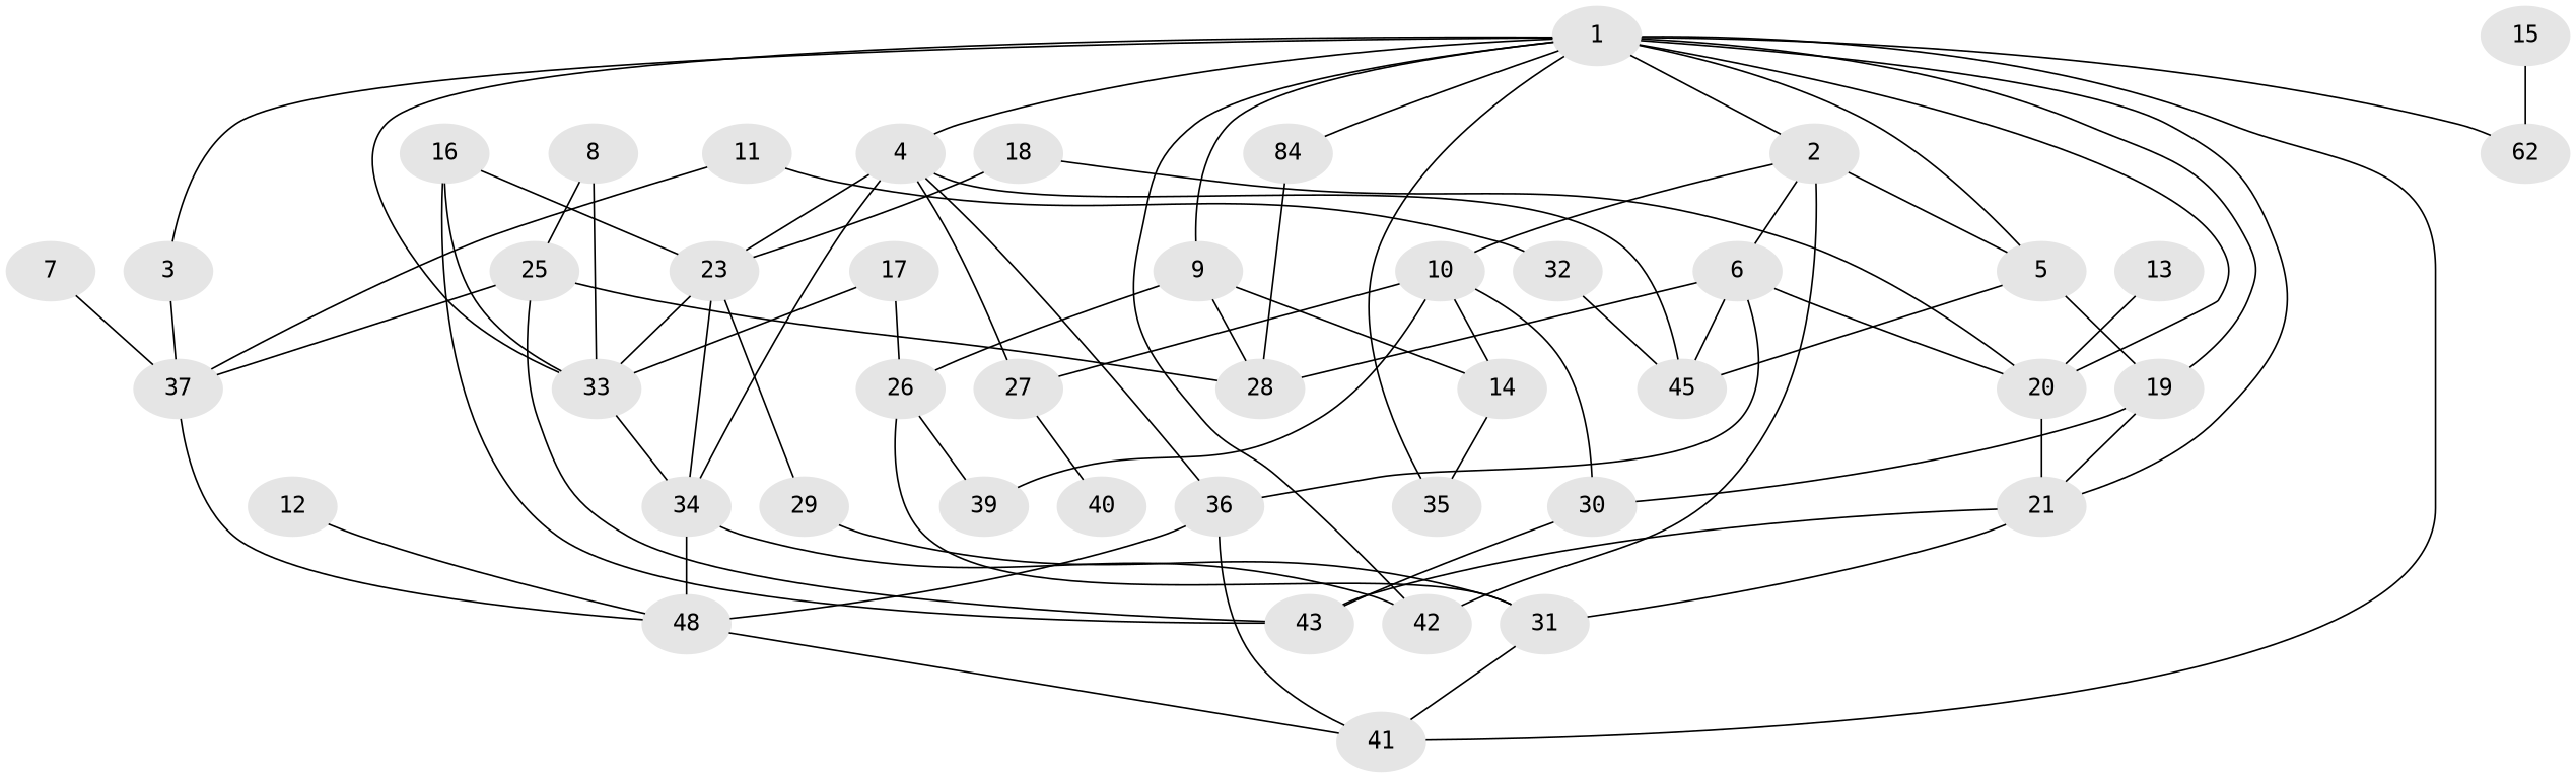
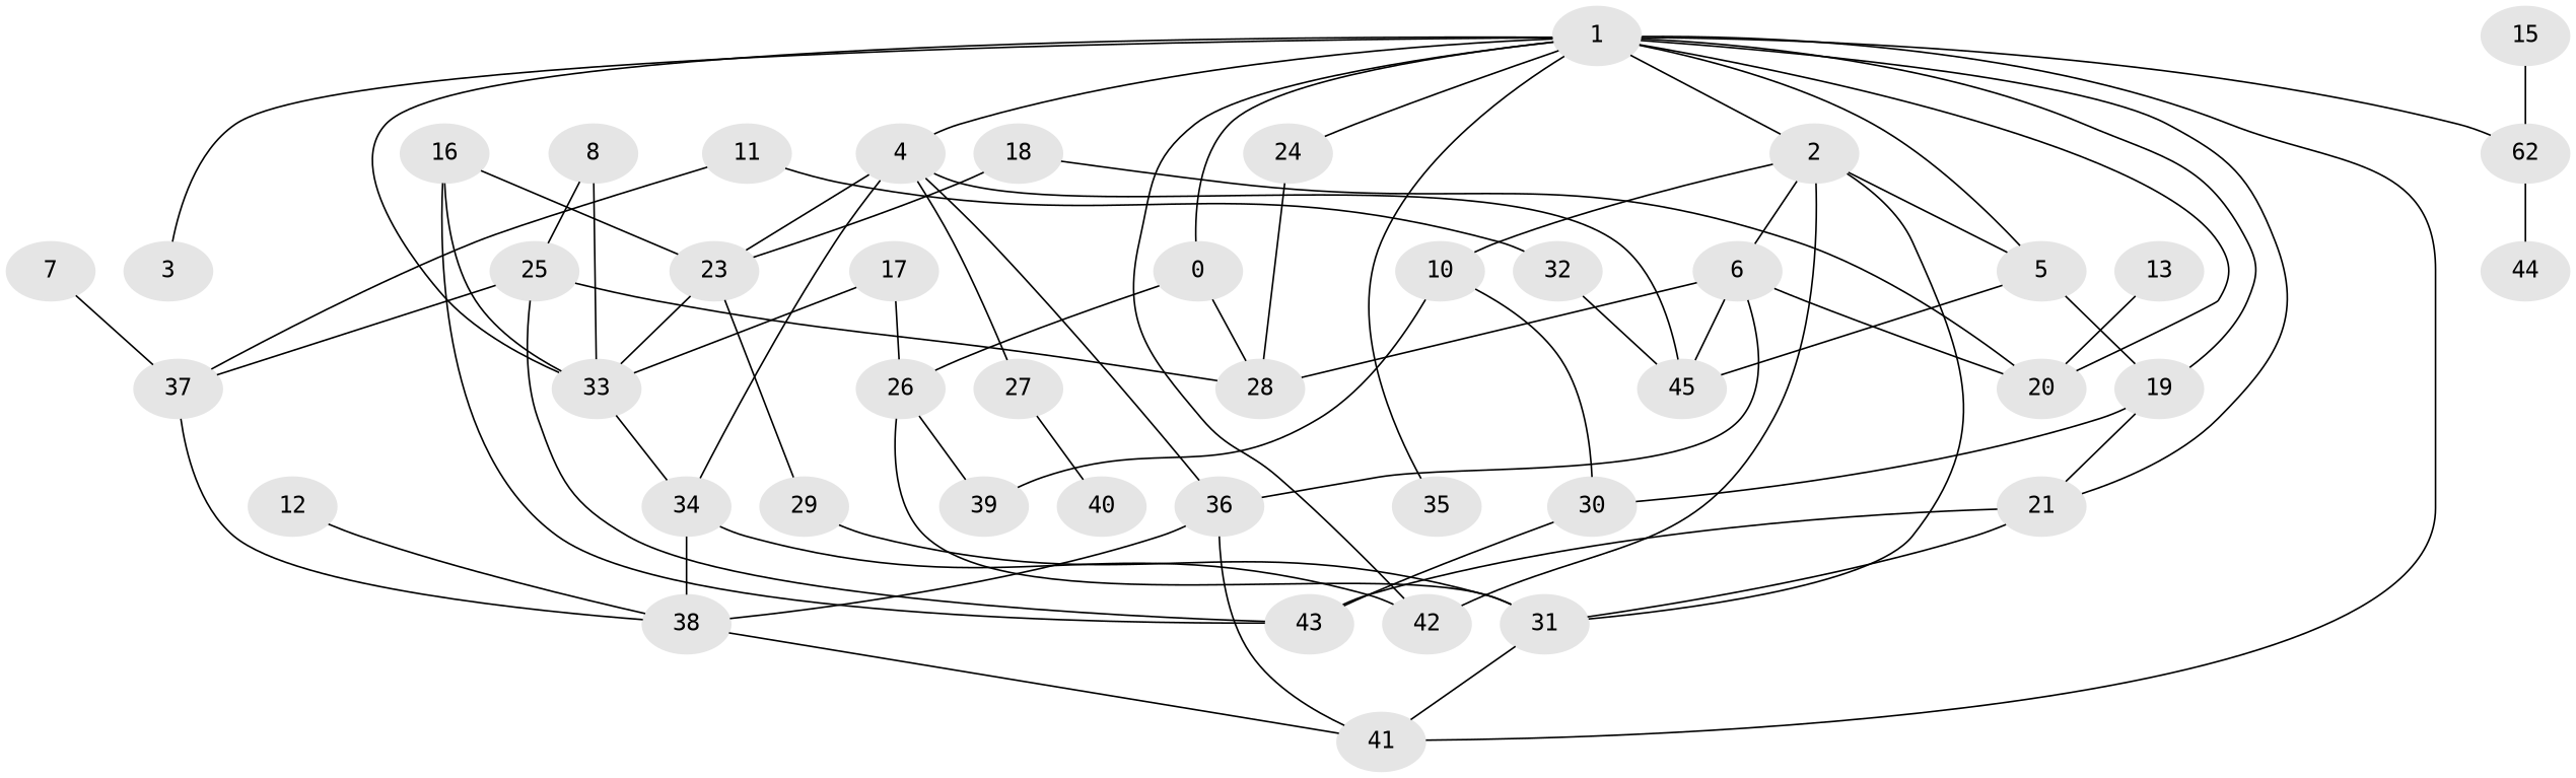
  graph {
    fontname="DejaVu Sans Mono"
    node [color=gray90 fontname="DejaVu Sans Mono" style=filled]
    edge [fontname="DejaVu Sans Mono" weight=1.0]
    1
    2
    3
    4
    5
-   9
+   9 [label=0]
    19
    20
    21
    n10 [label=62]
-   24 [label=84]
+   24
    33
    35
    41
    42
    6
    10
    31
    37
    23
    27
    34
    36
    45
    28
-   14
    26
    30
    43
+   44
    39
-   38 [label=48]
+   38
    29
    40
    7
    8
    25
    11
    32
    12
    13
    15
    16
    17
    18
    1 -- 2
    1 -- 3
    1 -- 4
    1 -- 5
    1 -- 9
    1 -- 19
    1 -- 20
    1 -- 21
    1 -- n10
    1 -- 24
    1 -- 33
    1 -- 35
    1 -- 41
    1 -- 42
    2 -- 5
    2 -- 42
    2 -- 6
    2 -- 10
-   3 -- 37 [weight=2.0]
+   2 -- 31
    4 -- 23
    4 -- 27
    4 -- 34
    4 -- 36
    4 -- 45
    5 -- 19
    5 -- 45
    9 -- 28
-   9 -- 14
    9 -- 26
    19 -- 21
    19 -- 30
-   20 -- 21
    21 -- 31
    21 -- 43 [weight=2.0]
+   n10 -- 44
    24 -- 28
    33 -- 34
    6 -- 20
    6 -- 36
    6 -- 45
    6 -- 28
-   10 -- 27
-   10 -- 14
    10 -- 30
    10 -- 39
    31 -- 41
    37 -- 38
    23 -- 33
-   23 -- 34
    23 -- 29
    27 -- 40
    34 -- 42
    34 -- 38
    36 -- 41
    36 -- 38
-   14 -- 35
    26 -- 31
    26 -- 39
    30 -- 43
    38 -- 41
    29 -- 31
    7 -- 37
    8 -- 33
    8 -- 25
    25 -- 37
    25 -- 28
    25 -- 43
    11 -- 37
    11 -- 32
    32 -- 45
    12 -- 38
    13 -- 20
    15 -- n10
    16 -- 33
    16 -- 23
    16 -- 43
    17 -- 33
    17 -- 26
    18 -- 20
    18 -- 23
  }
